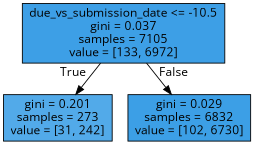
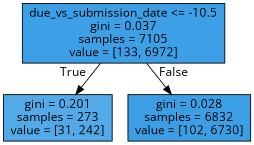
  digraph {
    fontname="Open Sans"
    node [color=black shape=box style=filled fontname="Open Sans"]
    edge [labeldistance=2.5 fontname="Open Sans"]
    n1 [fillcolor="#399de5fa" label="due_vs_submission_date <= -10.5\ngini = 0.037\nsamples = 7105\nvalue = [133, 6972]"]
    n2 [fillcolor="#399de5de" label="gini = 0.201\nsamples = 273\nvalue = [31, 242]"]
-   n3 [fillcolor="#399de5fb" label="gini = 0.029\nsamples = 6832\nvalue = [102, 6730]"]
+   n3 [fillcolor="#399de5fb" label="gini = 0.028\nsamples = 6832\nvalue = [102, 6730]"]
    n1 -> n2 [headlabel=True labelangle=45]
    n1 -> n3 [headlabel=False labelangle=-45]
  }
